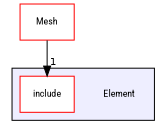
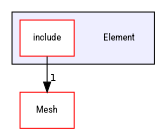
  digraph {
    compound=true
    fontname="Roboto Condensed"
    node [fontname="Roboto Condensed" fontsize=10 shape=box color=red fillcolor=white style=filled]
    n1 [label=Element shape=plaintext color="" fillcolor="" style=""]
    n2 [label=include]
    n3 [label=Mesh]
    subgraph cluster_1 {
      bgcolor="#eeeeff"
      pencolor=black
      n1
      n2
    }
-   n3 -> n2 [headlabel=1 labeldistance=1.5 labelfontname=Helvetica labelfontsize=10 fontname="Roboto Condensed"]
+   n2 -> n3 [headlabel=1 labeldistance=1.5 labelfontname=Helvetica labelfontsize=10 fontname="Roboto Condensed"]
  }
